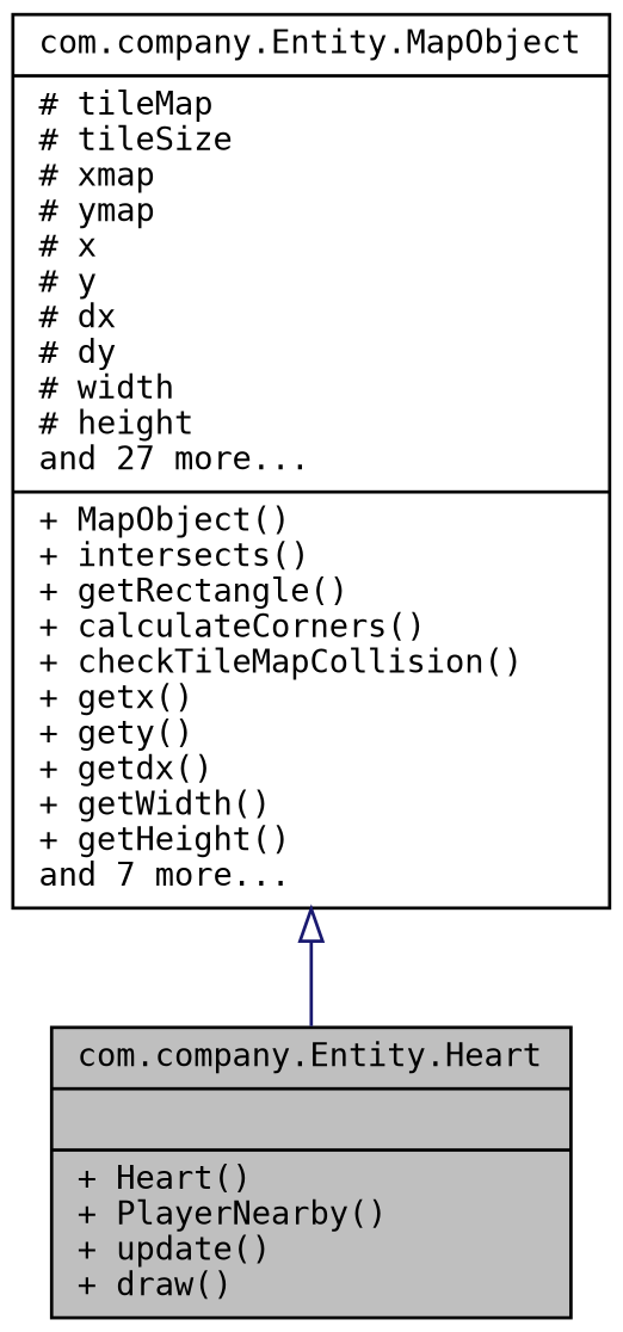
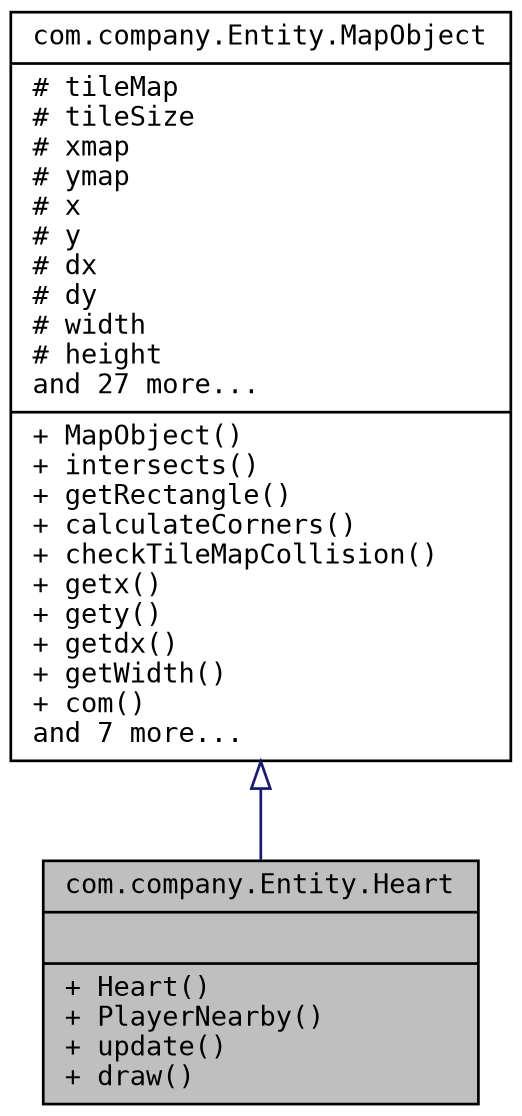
  digraph {
    fontname="DejaVu Sans Mono"
    node [color=black fontname="DejaVu Sans Mono" fontsize=10 shape=record style=filled]
    n1 [fillcolor=grey75 fontcolor=black height=0.2 label="{com.company.Entity.Heart\n||+ Heart()\l+ PlayerNearby()\l+ update()\l+ draw()\l}" width=0.4]
-   n2 [fillcolor=white height=0.2 label="{com.company.Entity.MapObject\n|# tileMap\l# tileSize\l# xmap\l# ymap\l# x\l# y\l# dx\l# dy\l# width\l# height\land 27 more...\l|+ MapObject()\l+ intersects()\l+ getRectangle()\l+ calculateCorners()\l+ checkTileMapCollision()\l+ getx()\l+ gety()\l+ getdx()\l+ getWidth()\l+ getHeight()\land 7 more...\l}" width=0.4]
+   n2 [fillcolor=white height=0.2 label="{com.company.Entity.MapObject\n|# tileMap\l# tileSize\l# xmap\l# ymap\l# x\l# y\l# dx\l# dy\l# width\l# height\land 27 more...\l|+ MapObject()\l+ intersects()\l+ getRectangle()\l+ calculateCorners()\l+ checkTileMapCollision()\l+ getx()\l+ gety()\l+ getdx()\l+ getWidth()\l+ com()\land 7 more...\l}" width=0.4]
    n2 -> n1 [arrowtail=onormal color=midnightblue dir=back fontname="DejaVu Sans Mono" fontsize=10 labelfontname=Helvetica labelfontsize=10 style=solid]
  }
